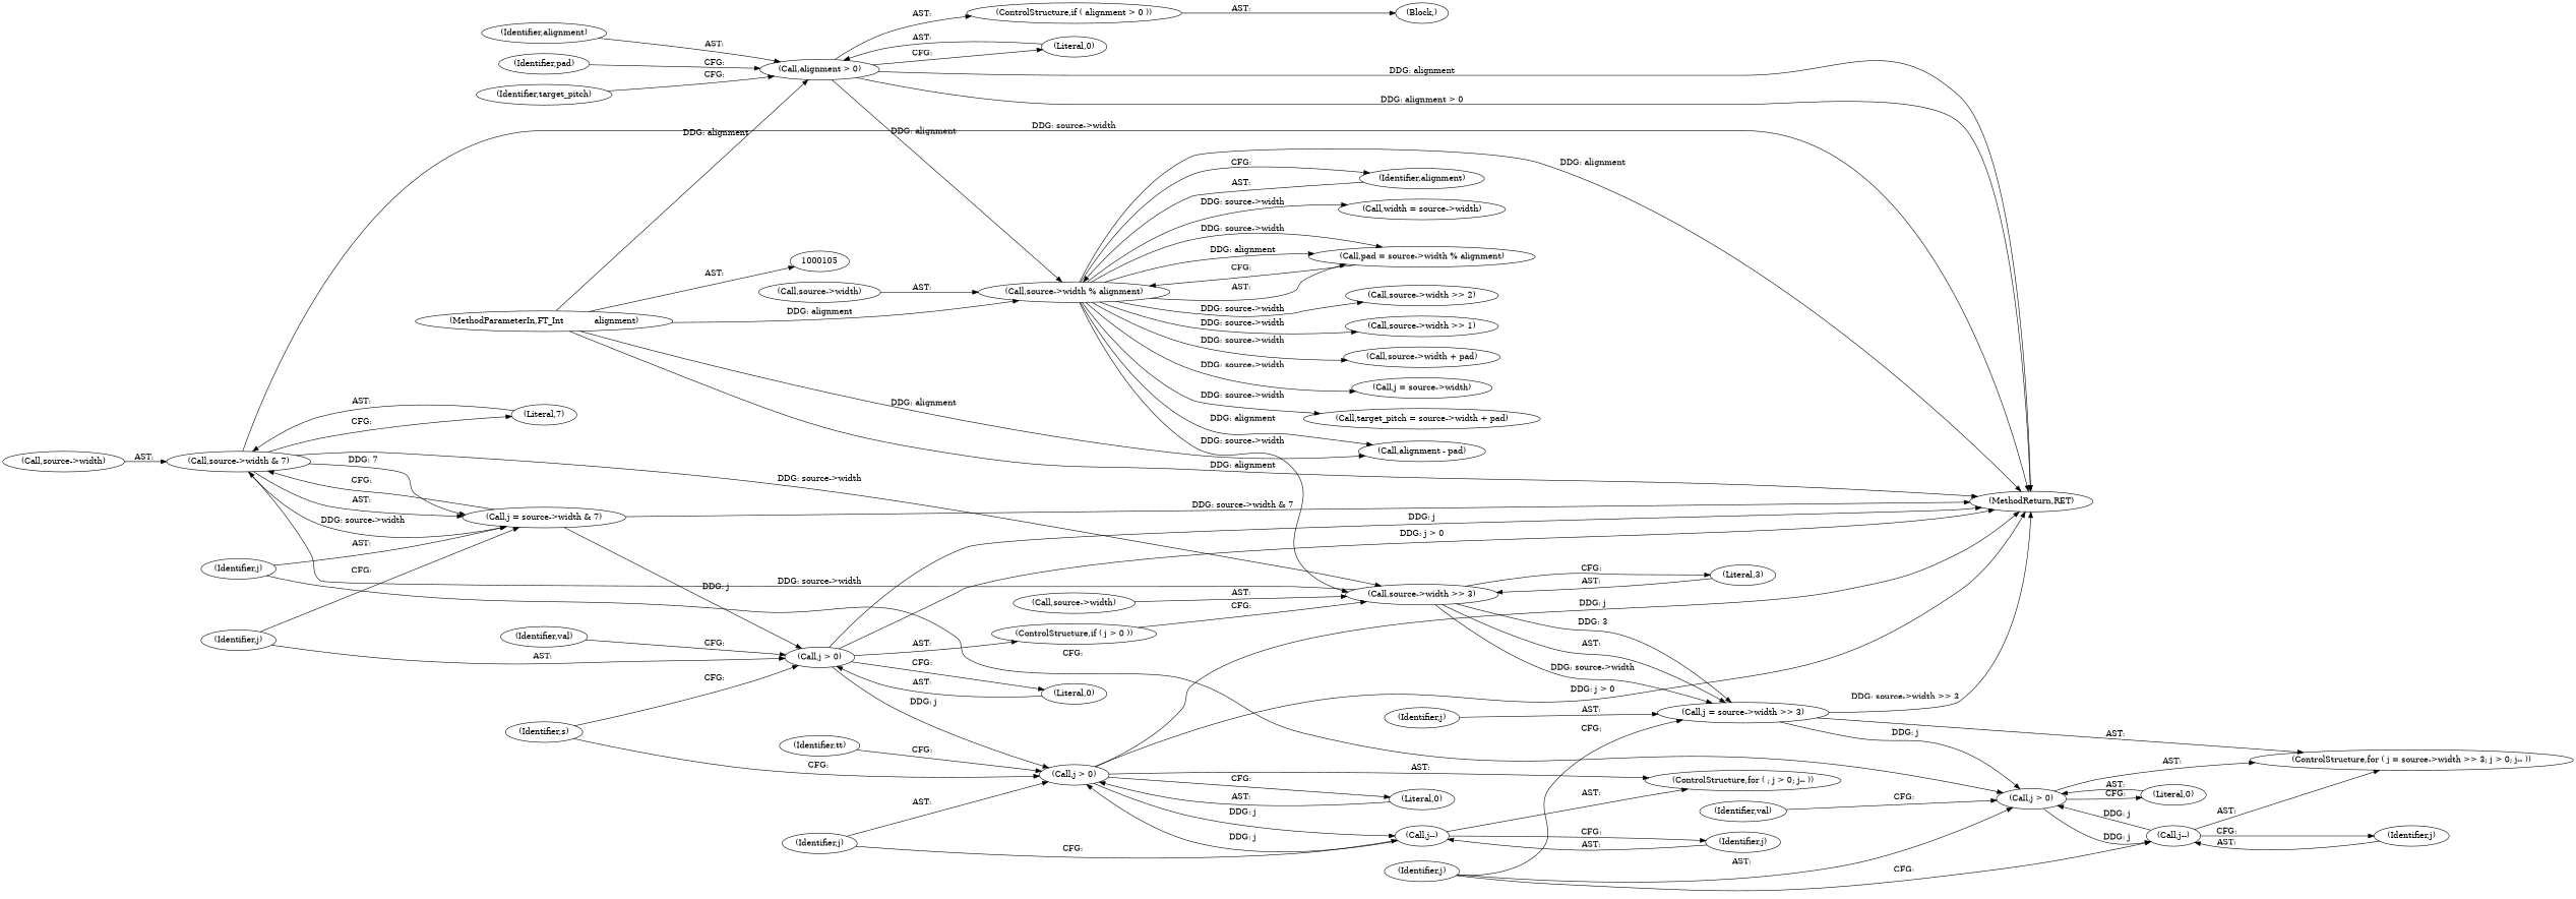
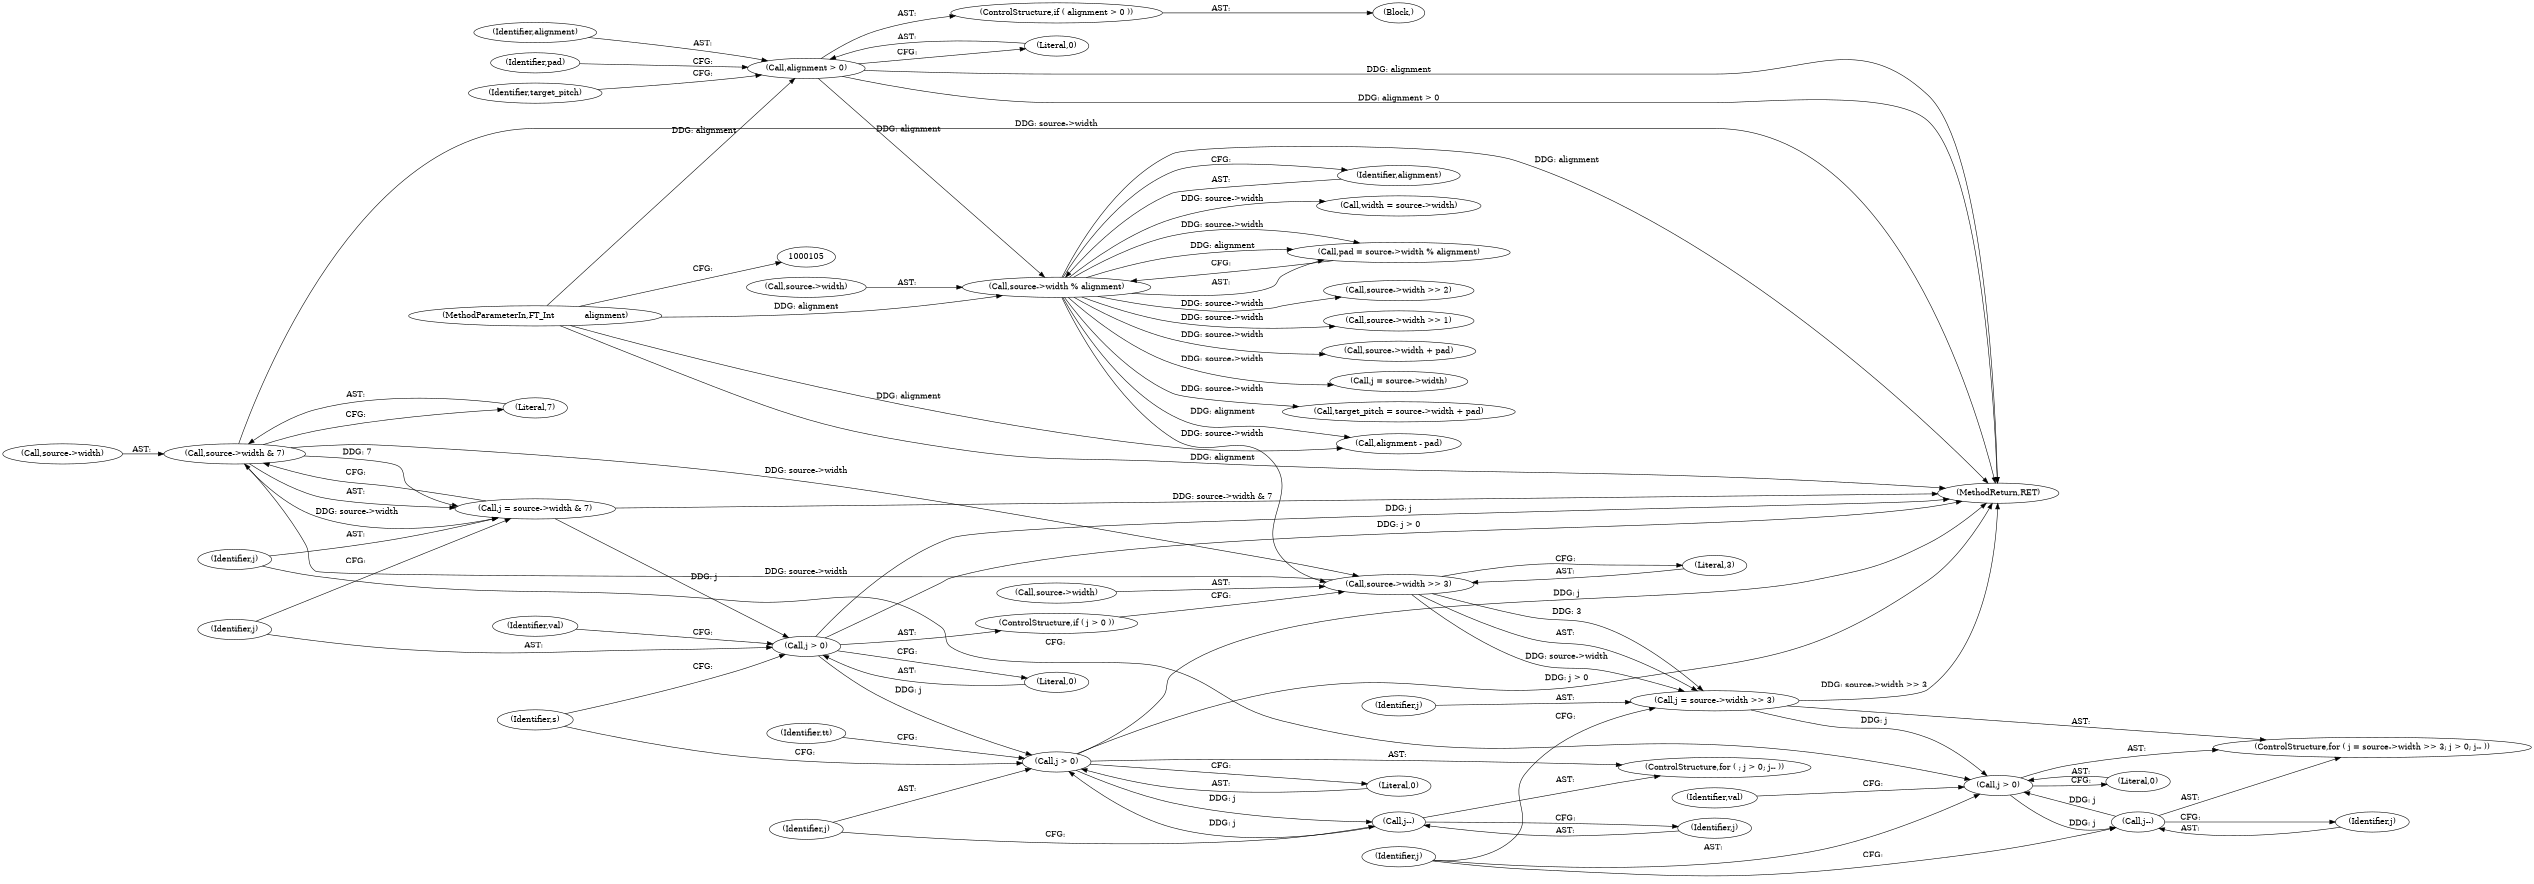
  digraph {
    rankdir=LR
    n1 [label="(Call,source->width & 7)"]
    n2 [label="(Call,source->width >> 3)"]
    n3 [label="(Call,j = source->width & 7)"]
    n4 [label="(Literal,7)"]
    n5 [label="(MethodReturn,RET)"]
    n6 [label="(Call,j = source->width >> 3)"]
    n7 [label="(Literal,3)"]
    n8 [label="(Call,j > 0)"]
    n9 [label="(Call,j > 0)"]
    n10 [label="(ControlStructure,for ( j = source->width >> 3; j > 0; j-- ))"]
    n11 [label="(Call,source->width % alignment)"]
    n12 [label="(Call,target_pitch = source->width + pad)"]
    n13 [label="(Call,pad = source->width % alignment)"]
    n14 [label="(Identifier,alignment)"]
    n15 [label="(Call,width = source->width)"]
    n16 [label="(Call,source->width >> 2)"]
    n17 [label="(Call,alignment - pad)"]
    n18 [label="(Call,source->width + pad)"]
    n19 [label="(Call,j = source->width)"]
    n20 [label="(Call,source->width >> 1)"]
    n21 [label="(Call,alignment > 0)"]
    n22 [label="(Literal,0)"]
    n23 [label="(ControlStructure,if ( alignment > 0 ))"]
    n24 [label="(Block,)"]
    n25 [label="(MethodParameterIn,FT_Int            alignment)"]
    1000105
    n27 [label="(Call,j--)"]
    n28 [label="(Literal,0)"]
    n29 [label="(Identifier,j)"]
    n30 [label="(Call,j > 0)"]
    n31 [label="(ControlStructure,if ( j > 0 ))"]
    n32 [label="(Literal,0)"]
    n33 [label="(Call,j--)"]
    n34 [label="(ControlStructure,for ( ; j > 0; j-- ))"]
    n35 [label="(Literal,0)"]
    n36 [label="(Identifier,j)"]
    n37 [label="(Identifier,j)"]
    n38 [label="(Identifier,pad)"]
    n39 [label="(Call,source->width)"]
    n40 [label="(Identifier,j)"]
    n41 [label="(Identifier,j)"]
    n42 [label="(Identifier,tt)"]
    n43 [label="(Identifier,target_pitch)"]
    n44 [label="(Call,source->width)"]
    n45 [label="(Identifier,val)"]
    n46 [label="(Identifier,alignment)"]
    n47 [label="(Identifier,j)"]
    n48 [label="(Identifier,j)"]
    n49 [label="(Call,source->width)"]
    n50 [label="(Identifier,s)"]
    n51 [label="(Identifier,val)"]
    n1 -> n2 [label="DDG: source->width"]
    n1 -> n3 [label="AST: "]
    n1 -> n3 [label="DDG: source->width"]
    n1 -> n3 [label="DDG: 7"]
    n1 -> n4 [label="CFG: "]
    n1 -> n5 [label="DDG: source->width"]
    n2 -> n1 [label="DDG: source->width"]
    n2 -> n6 [label="AST: "]
    n2 -> n6 [label="DDG: source->width"]
    n2 -> n6 [label="DDG: 3"]
    n2 -> n7 [label="CFG: "]
    n3 -> n1 [label="CFG: "]
    n3 -> n5 [label="DDG: source->width & 7"]
    n3 -> n8 [label="DDG: j"]
    n4 -> n1 [label="AST: "]
    n6 -> n5 [label="DDG: source->width >> 3"]
    n6 -> n9 [label="DDG: j"]
    n6 -> n10 [label="AST: "]
    n7 -> n2 [label="AST: "]
    n8 -> n5 [label="DDG: j"]
    n8 -> n5 [label="DDG: j > 0"]
    n8 -> n30 [label="DDG: j"]
    n8 -> n31 [label="AST: "]
    n8 -> n32 [label="CFG: "]
    n9 -> n10 [label="AST: "]
    n9 -> n27 [label="DDG: j"]
    n9 -> n28 [label="CFG: "]
    n11 -> n2 [label="DDG: source->width"]
    n11 -> n5 [label="DDG: alignment"]
    n11 -> n12 [label="DDG: source->width"]
    n11 -> n13 [label="AST: "]
    n11 -> n13 [label="DDG: source->width"]
    n11 -> n13 [label="DDG: alignment"]
    n11 -> n14 [label="CFG: "]
    n11 -> n15 [label="DDG: source->width"]
    n11 -> n16 [label="DDG: source->width"]
    n11 -> n17 [label="DDG: alignment"]
    n11 -> n18 [label="DDG: source->width"]
    n11 -> n19 [label="DDG: source->width"]
    n11 -> n20 [label="DDG: source->width"]
    n13 -> n11 [label="CFG: "]
    n14 -> n11 [label="AST: "]
    n21 -> n5 [label="DDG: alignment"]
    n21 -> n5 [label="DDG: alignment > 0"]
    n21 -> n11 [label="DDG: alignment"]
    n21 -> n22 [label="CFG: "]
    n21 -> n23 [label="AST: "]
    n22 -> n21 [label="AST: "]
    n23 -> n24 [label="AST: "]
    n25 -> n5 [label="DDG: alignment"]
    n25 -> n11 [label="DDG: alignment"]
    n25 -> n17 [label="DDG: alignment"]
    n25 -> n21 [label="DDG: alignment"]
-   n25 -> 1000105 [label="AST: "]
+   n25 -> 1000105 [label="CFG: "]
    n27 -> n9 [label="DDG: j"]
    n27 -> n10 [label="AST: "]
    n27 -> n29 [label="CFG: "]
    n28 -> n9 [label="AST: "]
    n29 -> n27 [label="AST: "]
    n30 -> n5 [label="DDG: j"]
    n30 -> n5 [label="DDG: j > 0"]
    n30 -> n33 [label="DDG: j"]
    n30 -> n34 [label="AST: "]
    n30 -> n35 [label="CFG: "]
    n31 -> n2 [label="CFG: "]
    n32 -> n8 [label="AST: "]
    n33 -> n30 [label="DDG: j"]
    n33 -> n34 [label="AST: "]
    n33 -> n36 [label="CFG: "]
    n35 -> n30 [label="AST: "]
    n36 -> n33 [label="AST: "]
    n37 -> n30 [label="AST: "]
    n37 -> n33 [label="CFG: "]
    n38 -> n21 [label="CFG: "]
    n39 -> n1 [label="AST: "]
    n40 -> n6 [label="AST: "]
    n41 -> n3 [label="AST: "]
    n41 -> n9 [label="CFG: "]
    n42 -> n30 [label="CFG: "]
    n43 -> n21 [label="CFG: "]
    n44 -> n11 [label="AST: "]
    n45 -> n8 [label="CFG: "]
    n46 -> n21 [label="AST: "]
    n47 -> n6 [label="CFG: "]
    n47 -> n9 [label="AST: "]
    n47 -> n27 [label="CFG: "]
    n48 -> n3 [label="CFG: "]
    n48 -> n8 [label="AST: "]
    n49 -> n2 [label="AST: "]
    n50 -> n8 [label="CFG: "]
    n50 -> n30 [label="CFG: "]
    n51 -> n9 [label="CFG: "]
  }
